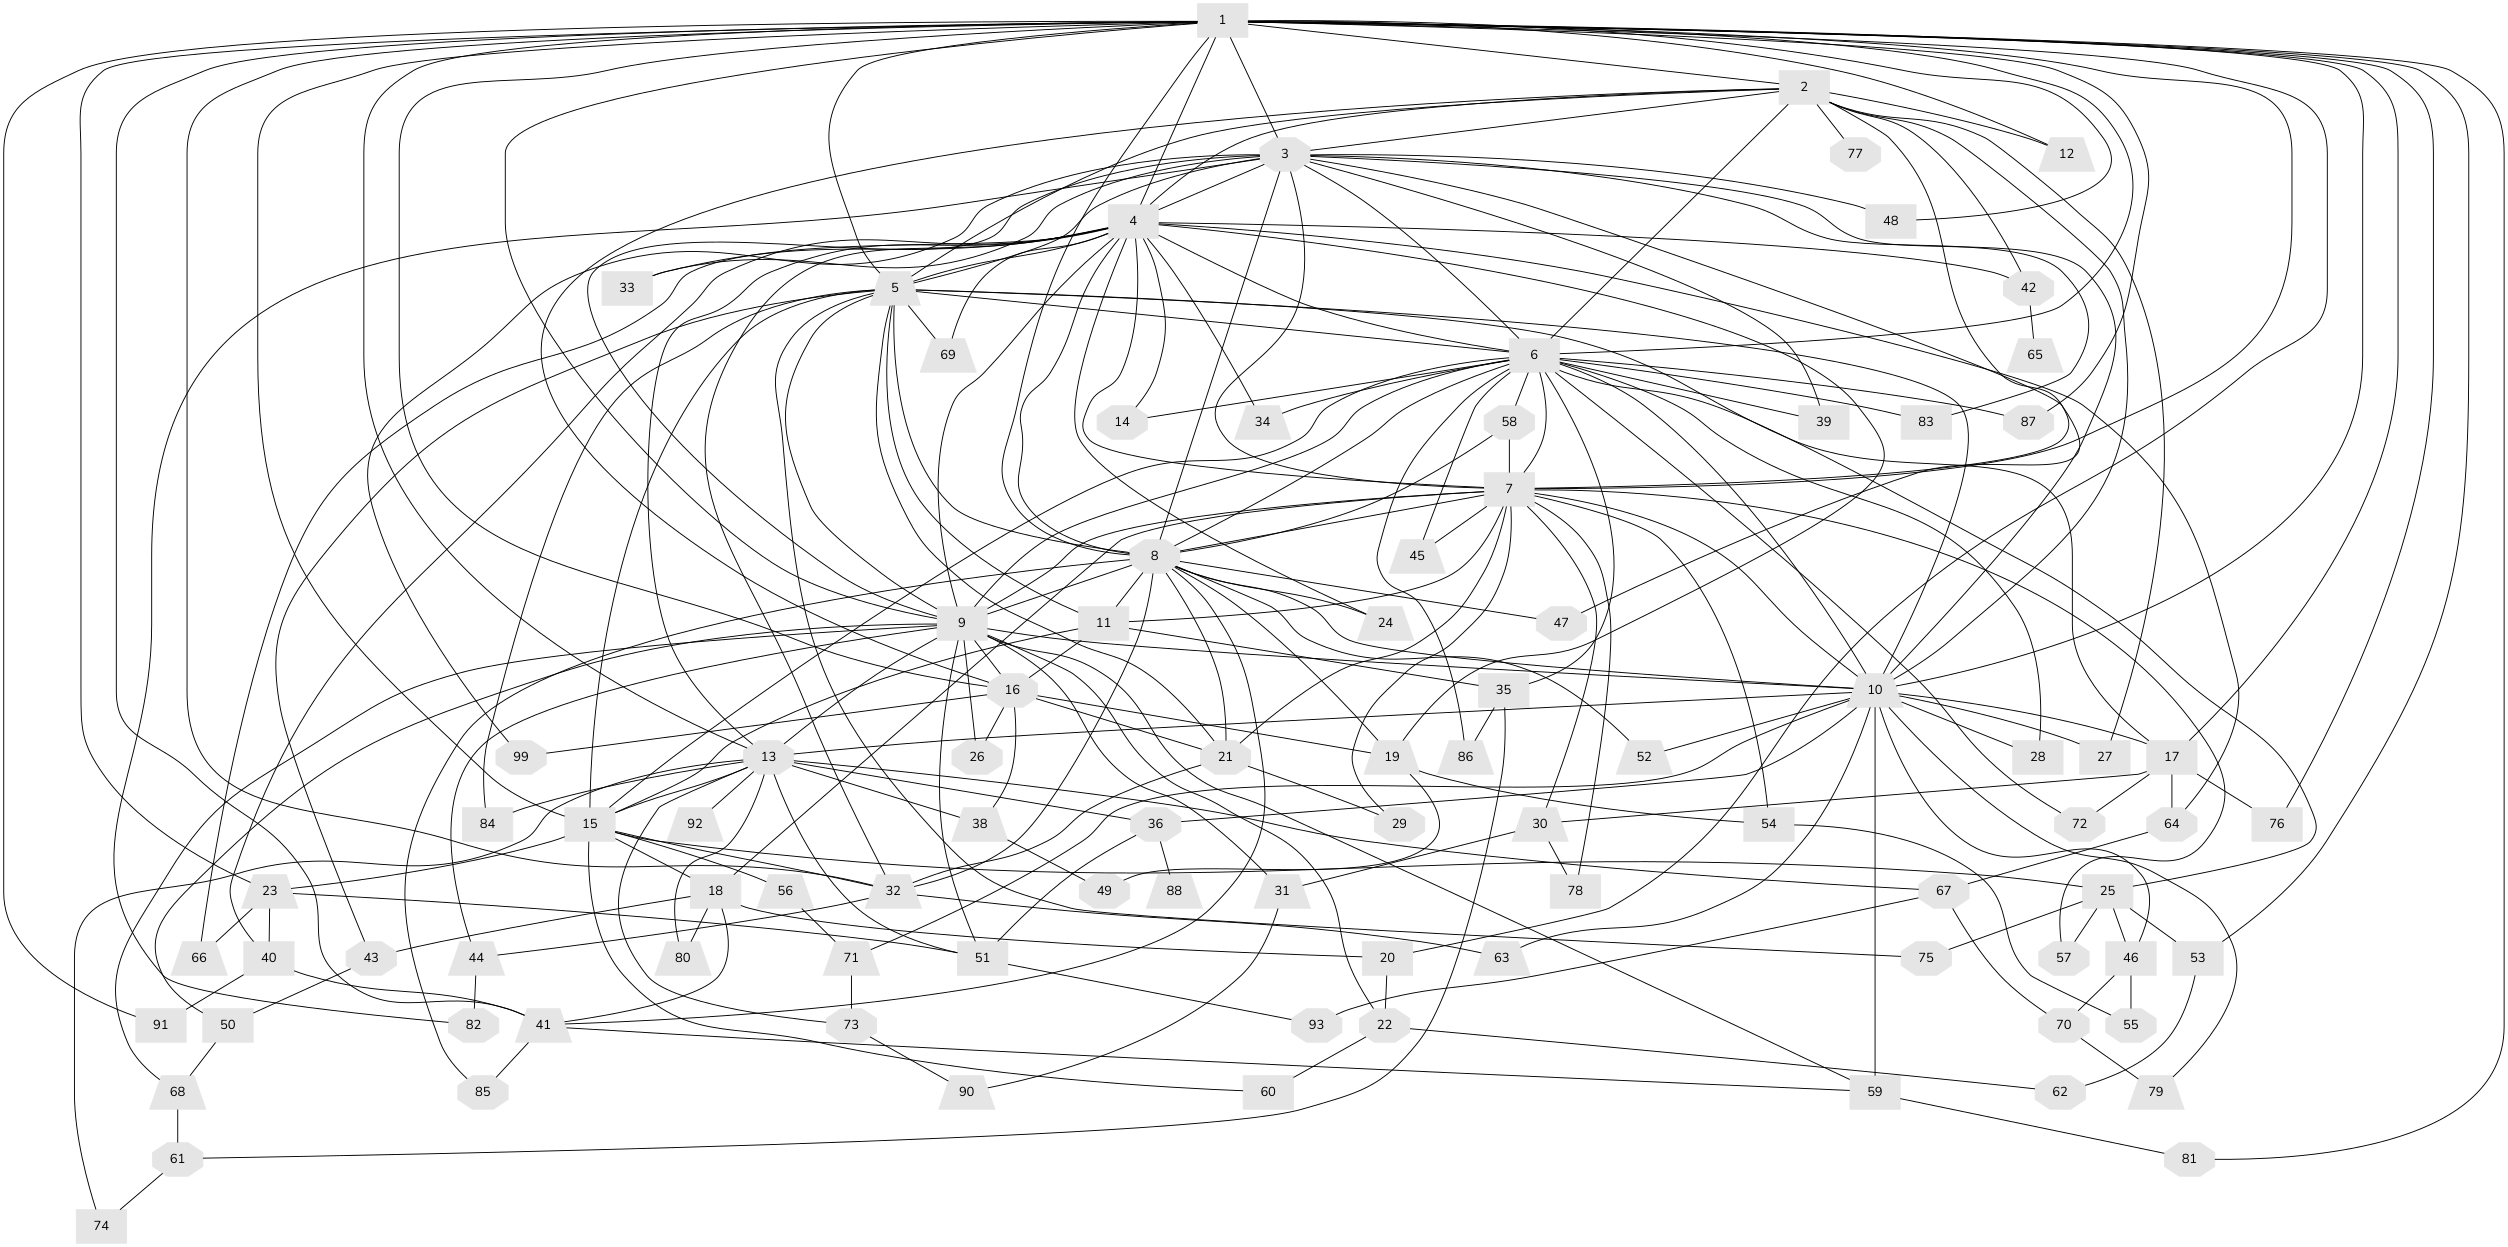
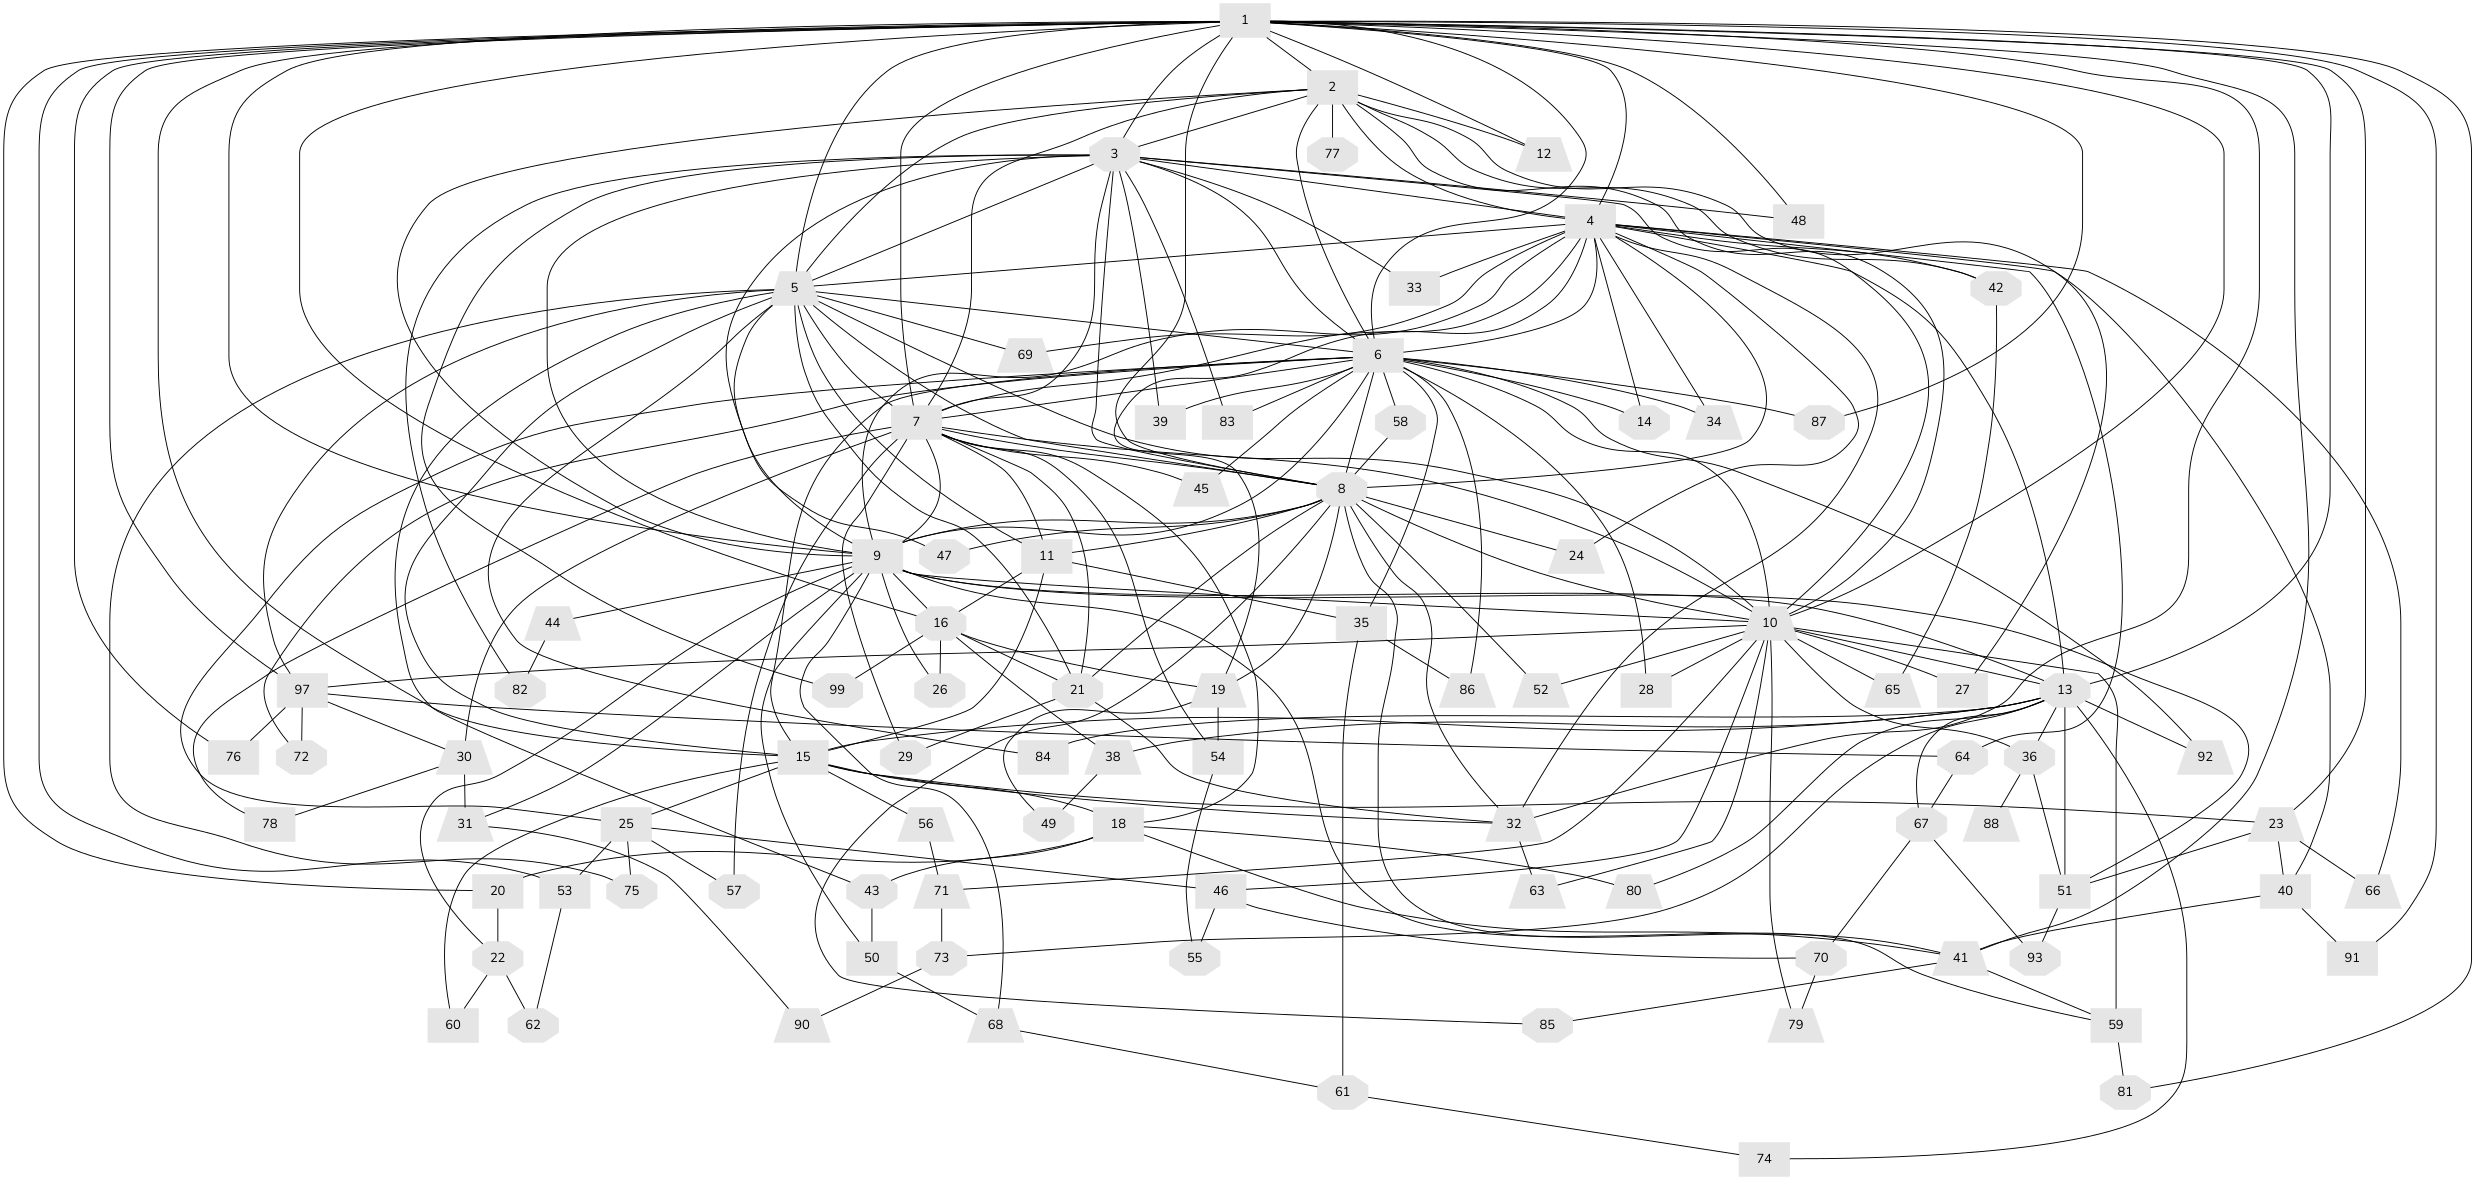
  graph {
    fontname=Nunito
    node [color=gray90 fontname=Nunito shape=box style=filled]
    edge [fontname=Nunito weight=1.0]
    1
    2
    3 [shape=octagon]
    4
    5 [shape=trapezium]
    6
    7
    8 [shape=octagon]
    9
    10 [shape=trapezium]
    12 [shape=trapezium]
    13 [shape=octagon]
    15
    16 [shape=octagon]
-   17
+   17 [label=97]
    20
    23 [shape=trapezium]
    32 [shape=trapezium]
    41 [shape=trapezium]
    48
    53
    76
    81 [shape=octagon]
    87 [shape=octagon]
    91
    27
    42 [shape=octagon]
    77 [shape=octagon]
    33
    39
    47 [shape=octagon]
    82 [shape=octagon]
    83
    n34 [label=99 shape=octagon]
    14 [shape=octagon]
    19 [shape=trapezium]
    24 [shape=trapezium]
    34 [shape=trapezium]
    40
    64 [shape=octagon]
    66 [shape=trapezium]
    69 [shape=trapezium]
    11
    21 [shape=octagon]
    43 [shape=octagon]
    75 [shape=octagon]
    84
    25
    28
    35
    45 [shape=trapezium]
    58 [shape=octagon]
    72 [shape=octagon]
    86 [shape=trapezium]
    92 [shape=trapezium]
    18
    29 [shape=octagon]
    30 [shape=trapezium]
    54
    57 [shape=octagon]
    78
    52 [shape=trapezium]
    85 [shape=octagon]
    22 [shape=octagon]
    26 [shape=octagon]
    31 [shape=trapezium]
    44 [shape=trapezium]
    50
    51
    59
    68 [shape=trapezium]
    36 [shape=octagon]
    46
    63 [shape=trapezium]
    65 [shape=trapezium]
    71 [shape=trapezium]
    79 [shape=trapezium]
    38 [shape=trapezium]
    67 [shape=octagon]
    73 [shape=octagon]
    74
    80 [shape=trapezium]
    56 [shape=trapezium]
    60
    62 [shape=octagon]
    49 [shape=octagon]
    61 [shape=octagon]
    55 [shape=octagon]
    90 [shape=trapezium]
    93 [shape=octagon]
    88 [shape=trapezium]
    70 [shape=octagon]
    1 -- 2
    1 -- 3
    1 -- 4
    1 -- 5
    1 -- 6 [weight=2.0]
    1 -- 7
    1 -- 8 [weight=3.0]
    1 -- 9
    1 -- 10
    1 -- 12
    1 -- 13
    1 -- 15
    1 -- 16 [weight=2.0]
    1 -- 17
    1 -- 20
    1 -- 23
    1 -- 32
    1 -- 41
    1 -- 48
    1 -- 53
    1 -- 76
    1 -- 81
    1 -- 87
    1 -- 91
    2 -- 3
    2 -- 4 [weight=2.0]
    2 -- 5
    2 -- 6
    2 -- 7
-   2 -- 16
+   2 -- 9
    2 -- 10
    2 -- 12
    2 -- 27
    2 -- 42
    2 -- 77
    3 -- 4
    3 -- 5 [weight=2.0]
    3 -- 6
    3 -- 7 [weight=2.0]
    3 -- 8
    3 -- 9 [weight=2.0]
    3 -- 10
    3 -- 48
    3 -- 33
    3 -- 39
    3 -- 47
    3 -- 82
    3 -- 83
    3 -- n34
    4 -- 5 [weight=2.0]
    4 -- 6
    4 -- 7
    4 -- 8
    4 -- 9
    4 -- 13 [weight=2.0]
    4 -- 32
    4 -- 42
    4 -- 33 [weight=2.0]
    4 -- 14
    4 -- 19
    4 -- 24
    4 -- 34
    4 -- 40
    4 -- 64
    4 -- 66
    4 -- 69
    5 -- 6
-   58 -- 7
+   5 -- 7
    5 -- 8 [weight=2.0]
    5 -- 9
    5 -- 10
    5 -- 15
    5 -- 17 [weight=2.0]
    5 -- 69
    5 -- 11
    5 -- 21
    5 -- 43
    5 -- 75
    5 -- 84
    6 -- 7
    6 -- 8
    6 -- 9 [weight=2.0]
    6 -- 10
    6 -- 15
    6 -- 87
    6 -- 39
    6 -- 83
    6 -- 14
    6 -- 34
    6 -- 25
    6 -- 28
    6 -- 35
    6 -- 45
    6 -- 58
    6 -- 72
    6 -- 86
+   6 -- 92
    7 -- 8
    7 -- 9
    7 -- 10
    7 -- 11
    7 -- 21
    7 -- 45
    7 -- 18
    7 -- 29
    7 -- 30
    7 -- 54
    7 -- 57
    7 -- 78
    8 -- 9 [weight=2.0]
    8 -- 10
    8 -- 32
    8 -- 41
    8 -- 47
    8 -- 19
    8 -- 24
    8 -- 11 [weight=2.0]
    8 -- 21
    8 -- 52
    8 -- 85
    9 -- 10 [weight=2.0]
    9 -- 13
    9 -- 16
    9 -- 22
    9 -- 26
    9 -- 31
    9 -- 44
    9 -- 50
    9 -- 51
    9 -- 59
    9 -- 68
    10 -- 13
    10 -- 17
    10 -- 27
    10 -- 28
    10 -- 52
    10 -- 59 [weight=2.0]
    10 -- 36
    10 -- 46
    10 -- 63
+   10 -- 65
    10 -- 71
    10 -- 79
    13 -- 15
    13 -- 84
    13 -- 92
    13 -- 51
    13 -- 36
    13 -- 38
    13 -- 67
    13 -- 73
    13 -- 74
    13 -- 80
    15 -- 23
    15 -- 32
    15 -- 25
    15 -- 18
    15 -- 56
    15 -- 60
    16 -- n34
    16 -- 19
    16 -- 21
    16 -- 26
    16 -- 38
    17 -- 76
    17 -- 64
    17 -- 72
    17 -- 30
    20 -- 22
    23 -- 40
    23 -- 66
    23 -- 51
-   32 -- 44
    32 -- 63
    41 -- 85
    41 -- 59
    53 -- 62
    42 -- 65
    19 -- 54
    19 -- 49
    40 -- 41
    40 -- 91
    64 -- 67
    11 -- 15
    11 -- 16
    11 -- 35
    21 -- 32
    21 -- 29
    43 -- 50
    25 -- 53
    25 -- 75
    25 -- 57
    25 -- 46
    35 -- 86
    35 -- 61
    58 -- 8
    18 -- 20
    18 -- 41
    18 -- 43
    18 -- 80
    30 -- 78
    30 -- 31
    54 -- 55
    22 -- 60
    22 -- 62
    31 -- 90
    44 -- 82
    50 -- 68
    51 -- 93
    59 -- 81
    68 -- 61
    36 -- 51
    36 -- 88
    46 -- 55
    46 -- 70
    71 -- 73
    38 -- 49
    67 -- 93
    67 -- 70
    73 -- 90
    56 -- 71
    61 -- 74
    70 -- 79
  }
